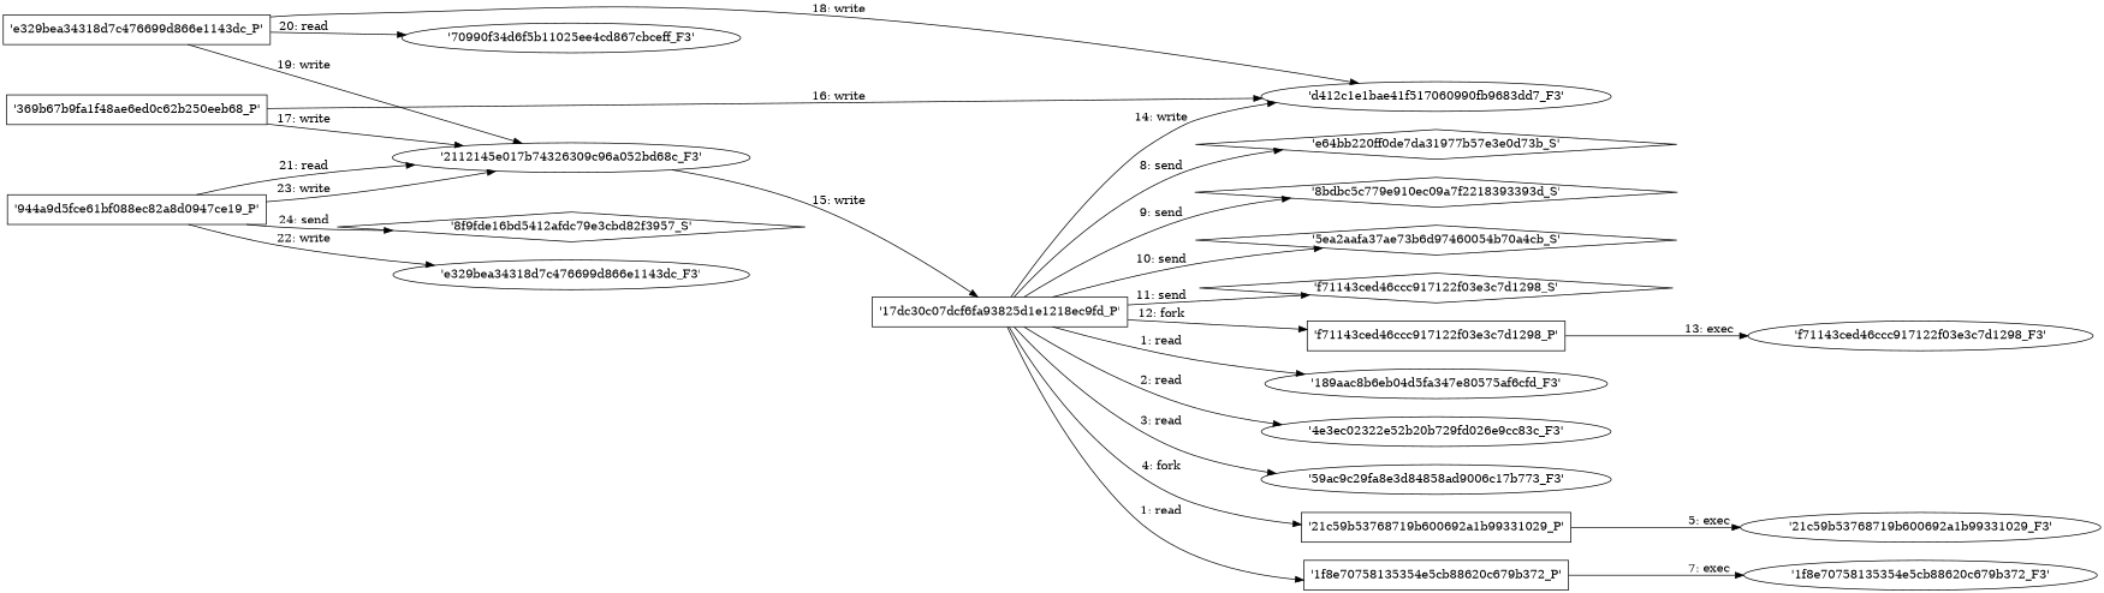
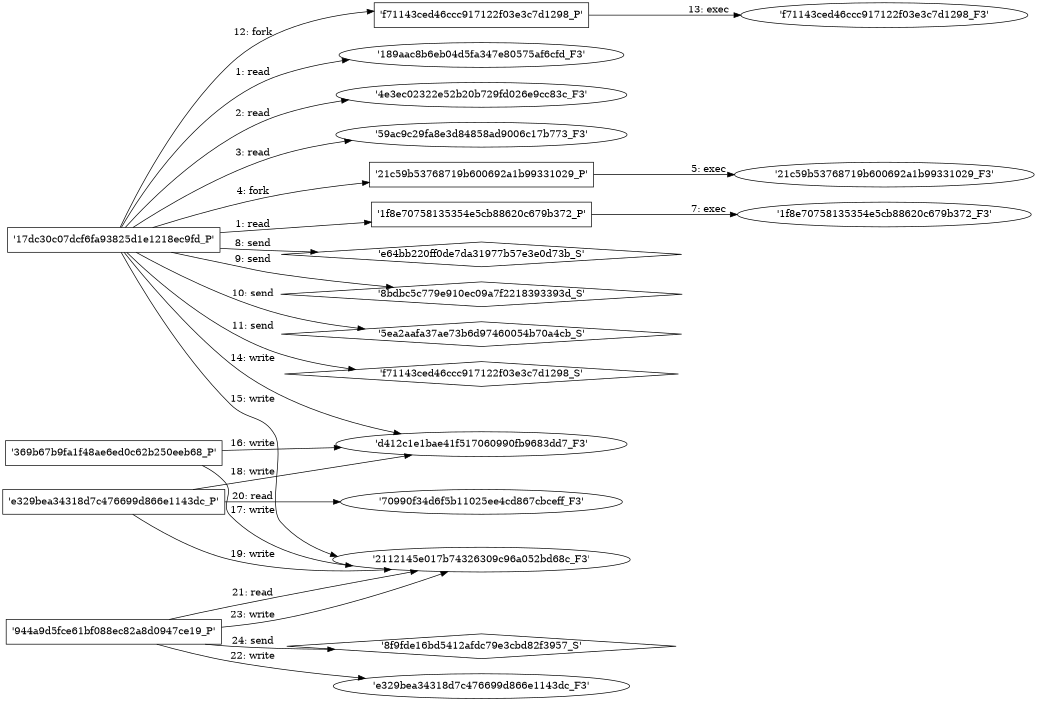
  digraph {
    engine=neato
    fixedsize=false
    fontsize=10
    nodesep=0.3
    rankdir=LR
    ranksep=0
    splines=true
    node [node_type=Process shape=ellipse]
    "'17dc30c07dcf6fa93825d1e1218ec9fd_P'" [shape=box]
    "'189aac8b6eb04d5fa347e80575af6cfd_F3'" [node_type=file]
    "'4e3ec02322e52b20b729fd026e9cc83c_F3'" [node_type=file]
    "'59ac9c29fa8e3d84858ad9006c17b773_F3'" [node_type=file]
    "'21c59b53768719b600692a1b99331029_P'" [shape=box]
    "'1f8e70758135354e5cb88620c679b372_P'" [shape=box]
    "'e64bb220ff0de7da31977b57e3e0d73b_S'" [node_type=Socket shape=diamond]
    "'8bdbc5c779e910ec09a7f2218393393d_S'" [node_type=Socket shape=diamond]
    "'5ea2aafa37ae73b6d97460054b70a4cb_S'" [node_type=Socket shape=diamond]
    "'f71143ced46ccc917122f03e3c7d1298_S'" [node_type=Socket shape=diamond]
    "'f71143ced46ccc917122f03e3c7d1298_P'" [shape=box]
    "'d412c1e1bae41f517060990fb9683dd7_F3'" [node_type=file]
    "'2112145e017b74326309c96a052bd68c_F3'" [node_type=file]
    "'21c59b53768719b600692a1b99331029_F3'" [node_type=File]
    "'1f8e70758135354e5cb88620c679b372_F3'" [node_type=File]
    "'f71143ced46ccc917122f03e3c7d1298_F3'" [node_type=File]
    "'369b67b9fa1f48ae6ed0c62b250eeb68_P'" [shape=box]
    "'e329bea34318d7c476699d866e1143dc_P'" [shape=box]
    "'70990f34d6f5b11025ee4cd867cbceff_F3'" [node_type=file]
    "'944a9d5fce61bf088ec82a8d0947ce19_P'" [shape=box]
    "'e329bea34318d7c476699d866e1143dc_F3'" [node_type=file]
    n22 [label="'8f9fde16bd5412afdc79e3cbd82f3957_S'" node_type=Socket shape=diamond]
    "'17dc30c07dcf6fa93825d1e1218ec9fd_P'" -> "'189aac8b6eb04d5fa347e80575af6cfd_F3'" [label="1: read"]
    "'17dc30c07dcf6fa93825d1e1218ec9fd_P'" -> "'4e3ec02322e52b20b729fd026e9cc83c_F3'" [label="2: read"]
    "'17dc30c07dcf6fa93825d1e1218ec9fd_P'" -> "'59ac9c29fa8e3d84858ad9006c17b773_F3'" [label="3: read"]
    "'17dc30c07dcf6fa93825d1e1218ec9fd_P'" -> "'21c59b53768719b600692a1b99331029_P'" [label="4: fork"]
    "'17dc30c07dcf6fa93825d1e1218ec9fd_P'" -> "'1f8e70758135354e5cb88620c679b372_P'" [label="1: read"]
    "'17dc30c07dcf6fa93825d1e1218ec9fd_P'" -> "'e64bb220ff0de7da31977b57e3e0d73b_S'" [label="8: send"]
    "'17dc30c07dcf6fa93825d1e1218ec9fd_P'" -> "'8bdbc5c779e910ec09a7f2218393393d_S'" [label="9: send"]
    "'17dc30c07dcf6fa93825d1e1218ec9fd_P'" -> "'5ea2aafa37ae73b6d97460054b70a4cb_S'" [label="10: send"]
    "'17dc30c07dcf6fa93825d1e1218ec9fd_P'" -> "'f71143ced46ccc917122f03e3c7d1298_S'" [label="11: send"]
    "'17dc30c07dcf6fa93825d1e1218ec9fd_P'" -> "'f71143ced46ccc917122f03e3c7d1298_P'" [label="12: fork"]
    "'17dc30c07dcf6fa93825d1e1218ec9fd_P'" -> "'d412c1e1bae41f517060990fb9683dd7_F3'" [label="14: write"]
-   "'2112145e017b74326309c96a052bd68c_F3'" -> "'17dc30c07dcf6fa93825d1e1218ec9fd_P'" [label="15: write"]
+   "'17dc30c07dcf6fa93825d1e1218ec9fd_P'" -> "'2112145e017b74326309c96a052bd68c_F3'" [label="15: write"]
    "'21c59b53768719b600692a1b99331029_P'" -> "'21c59b53768719b600692a1b99331029_F3'" [label="5: exec"]
    "'1f8e70758135354e5cb88620c679b372_P'" -> "'1f8e70758135354e5cb88620c679b372_F3'" [label="7: exec"]
    "'f71143ced46ccc917122f03e3c7d1298_P'" -> "'f71143ced46ccc917122f03e3c7d1298_F3'" [label="13: exec"]
    "'369b67b9fa1f48ae6ed0c62b250eeb68_P'" -> "'d412c1e1bae41f517060990fb9683dd7_F3'" [label="16: write"]
    "'369b67b9fa1f48ae6ed0c62b250eeb68_P'" -> "'2112145e017b74326309c96a052bd68c_F3'" [label="17: write"]
    "'e329bea34318d7c476699d866e1143dc_P'" -> "'d412c1e1bae41f517060990fb9683dd7_F3'" [label="18: write"]
    "'e329bea34318d7c476699d866e1143dc_P'" -> "'2112145e017b74326309c96a052bd68c_F3'" [label="19: write"]
    "'e329bea34318d7c476699d866e1143dc_P'" -> "'70990f34d6f5b11025ee4cd867cbceff_F3'" [label="20: read"]
    "'944a9d5fce61bf088ec82a8d0947ce19_P'" -> "'2112145e017b74326309c96a052bd68c_F3'" [label="21: read"]
    "'944a9d5fce61bf088ec82a8d0947ce19_P'" -> "'2112145e017b74326309c96a052bd68c_F3'" [label="23: write"]
    "'944a9d5fce61bf088ec82a8d0947ce19_P'" -> "'e329bea34318d7c476699d866e1143dc_F3'" [label="22: write"]
    "'944a9d5fce61bf088ec82a8d0947ce19_P'" -> n22 [label="24: send"]
  }
